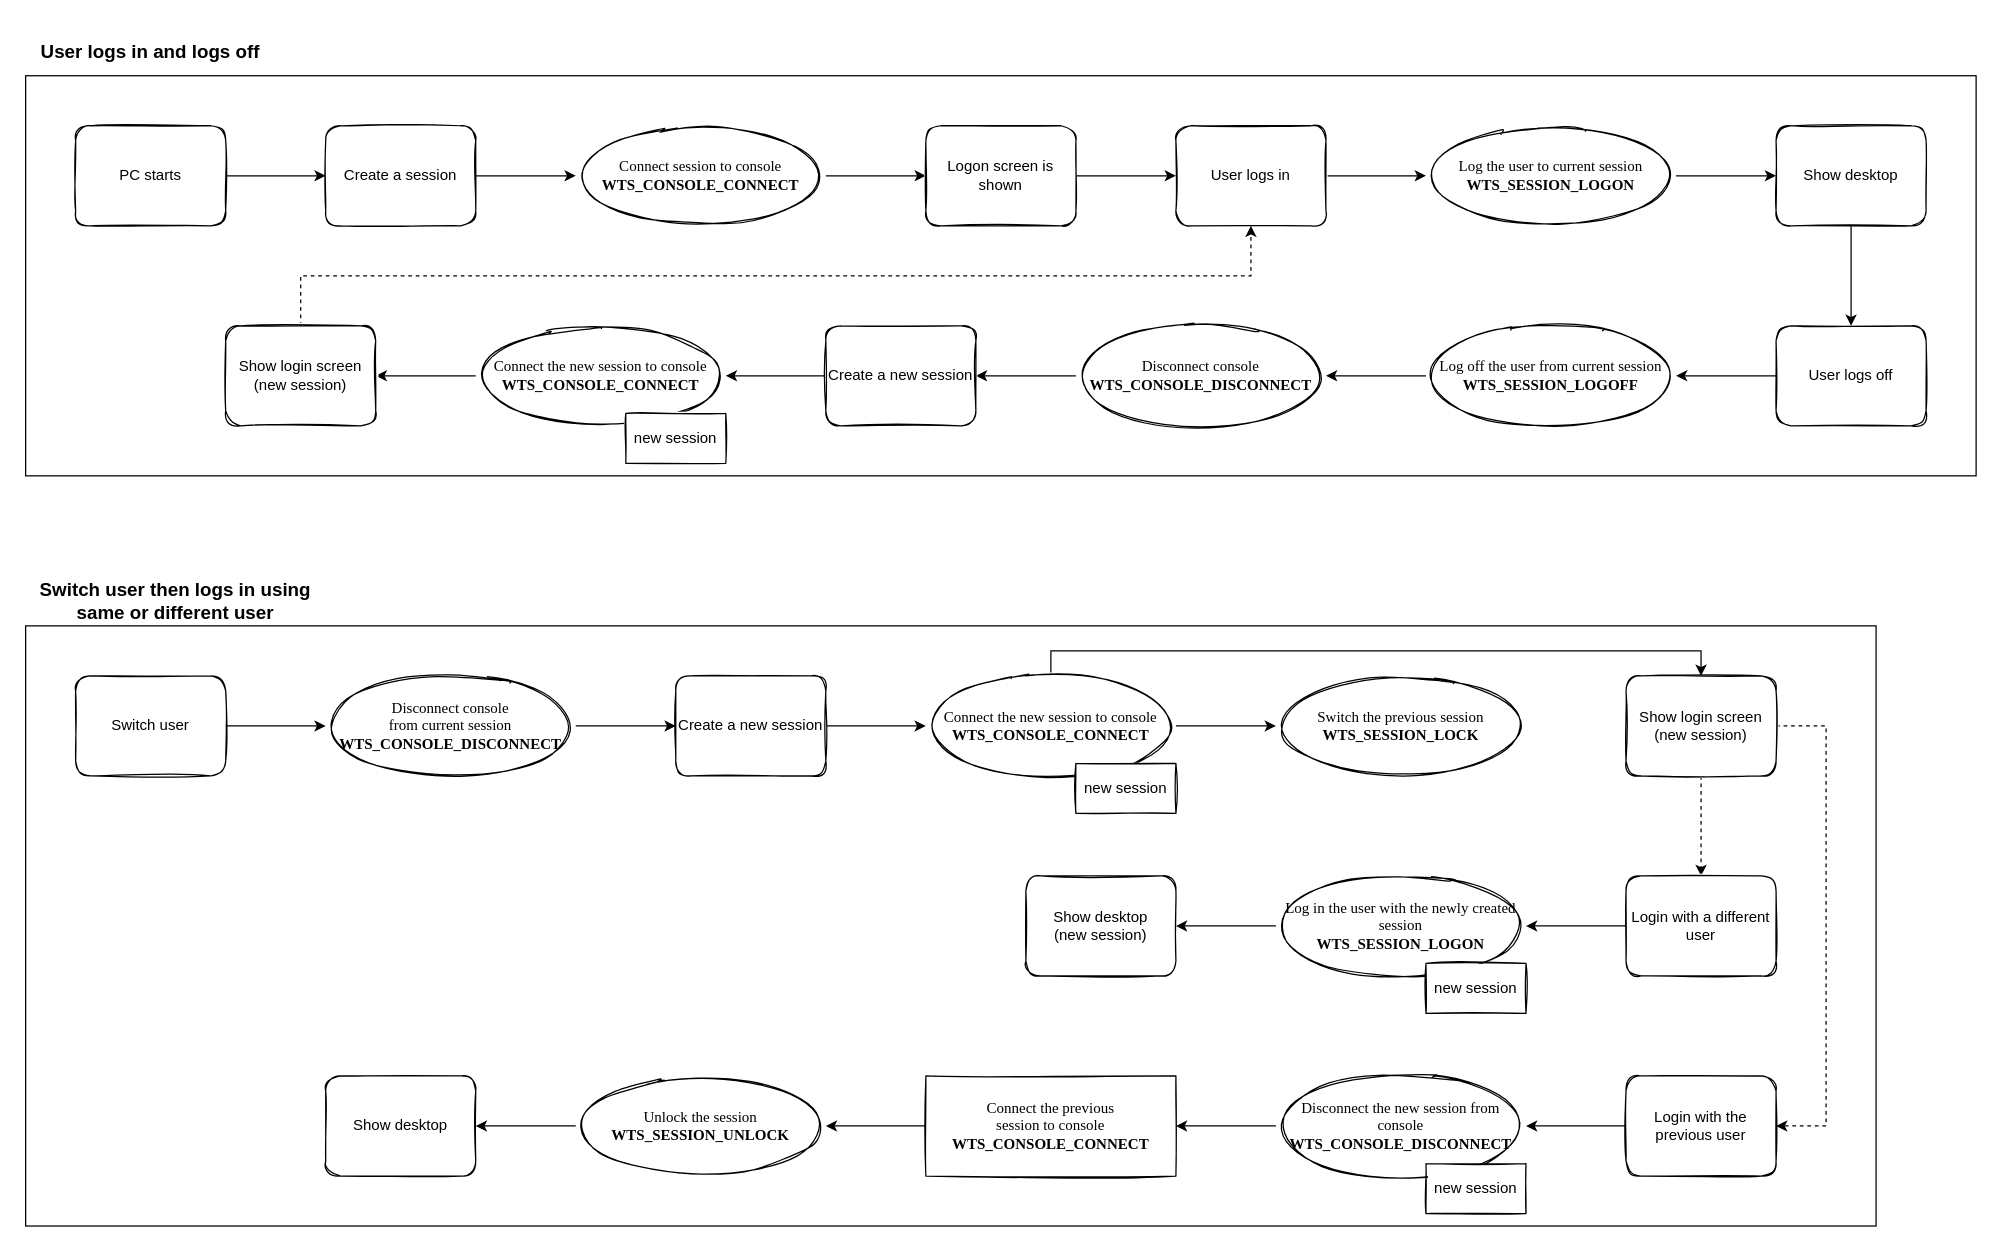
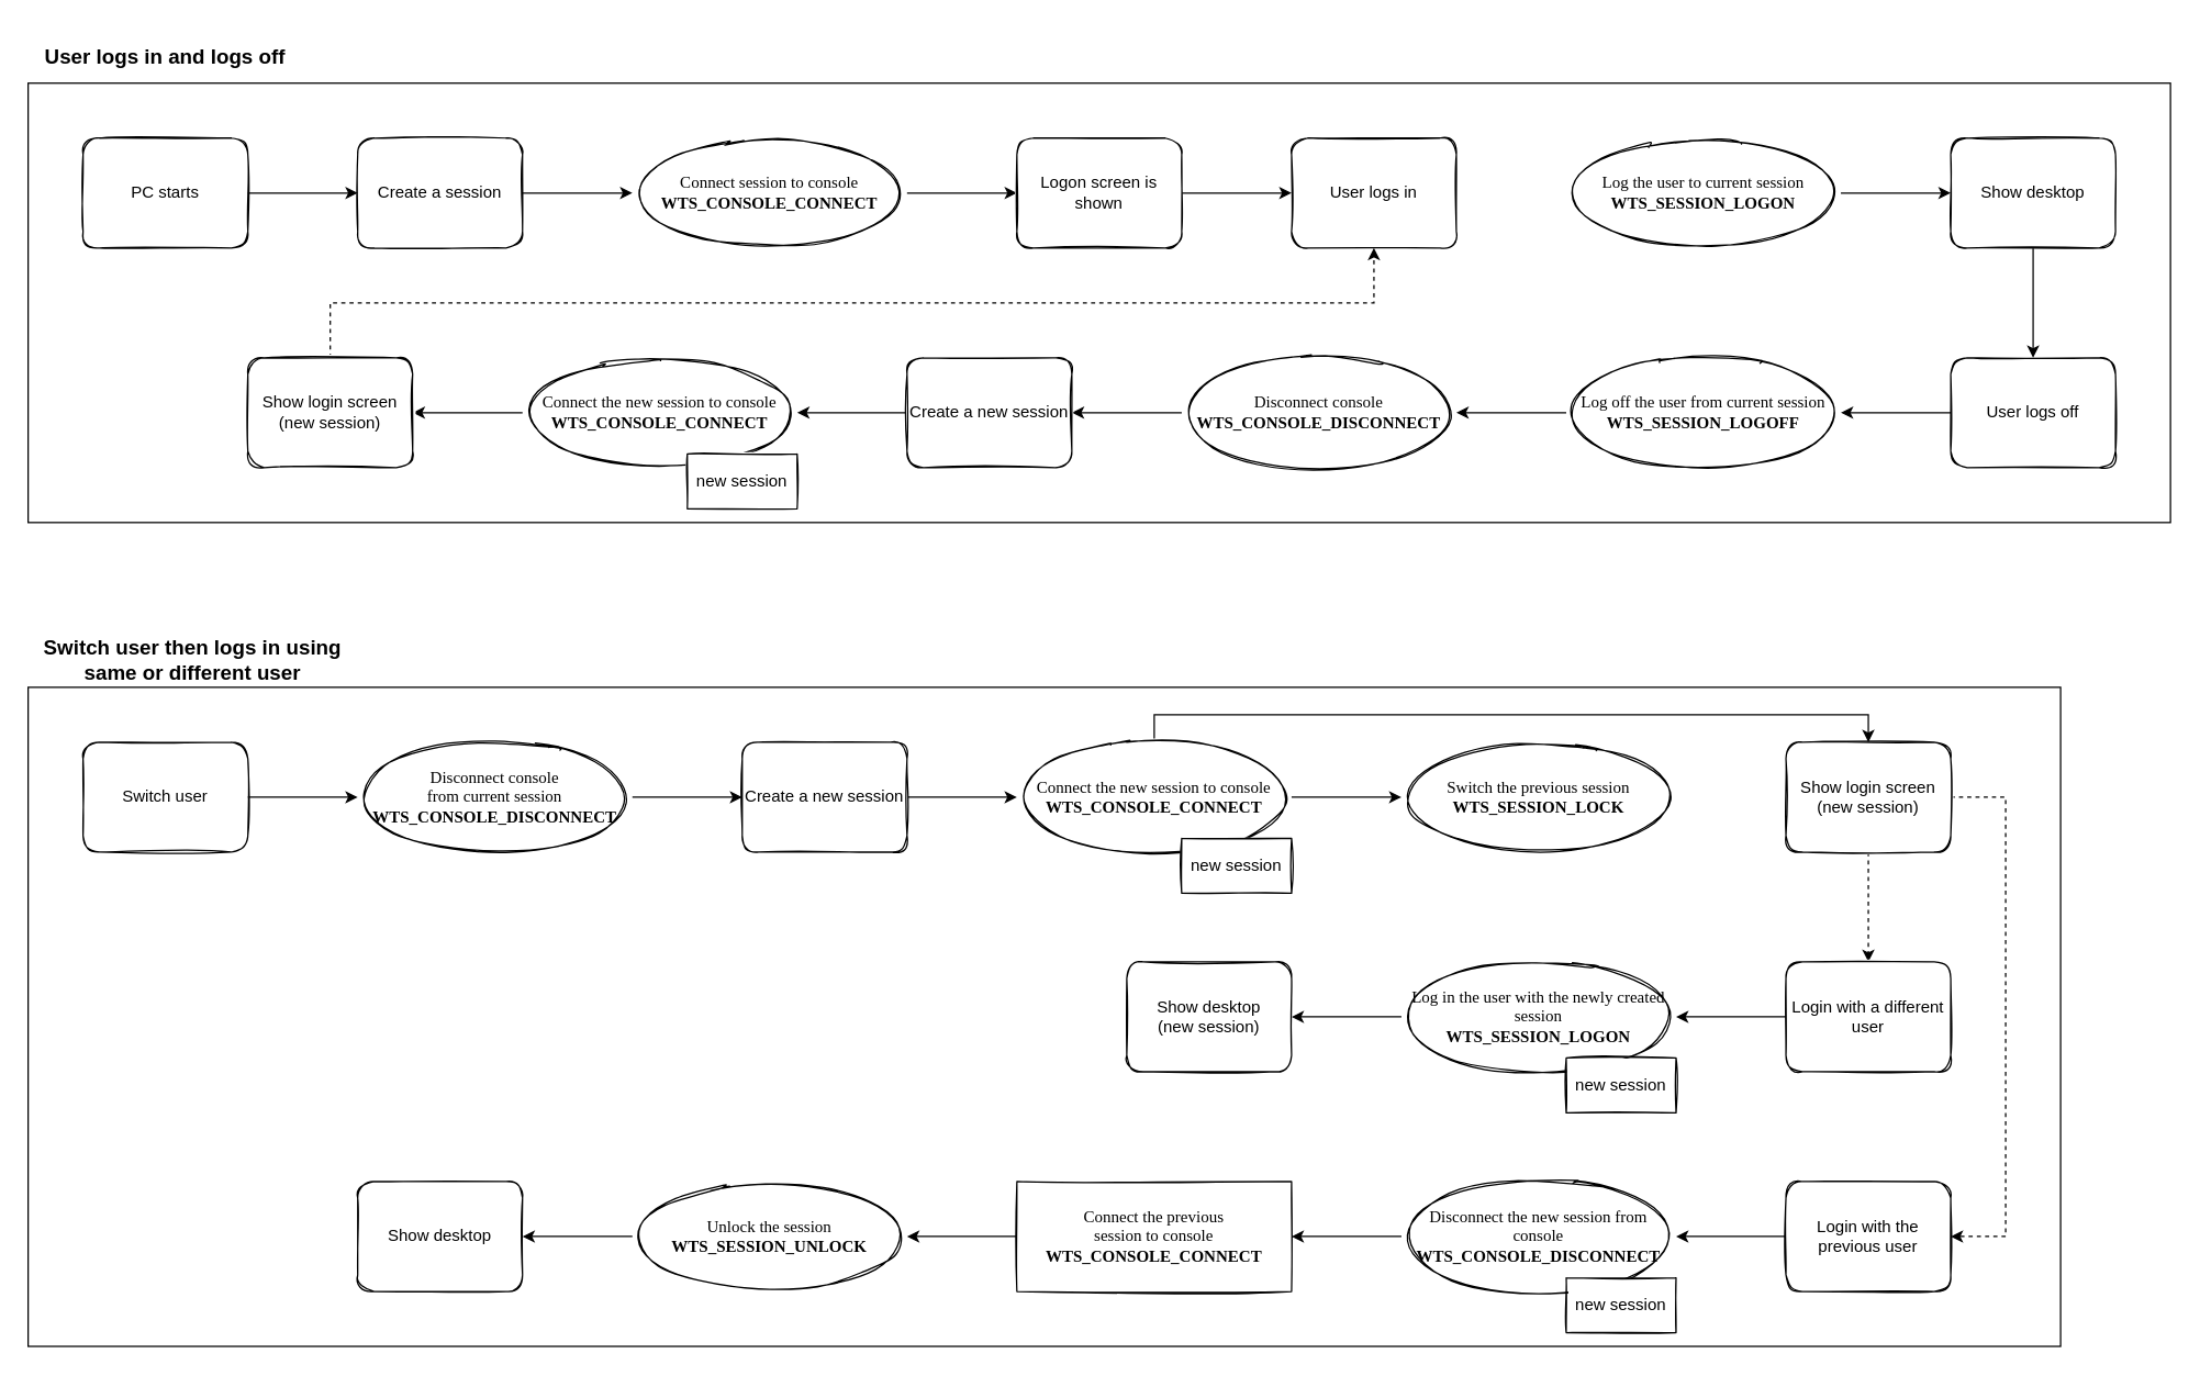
  <mxCell id="0" />
  <mxCell id="1" parent="0" />
  <mxCell id="2" value="" style="rounded=0;whiteSpace=wrap;html=1;shadow=0;glass=0;sketch=0;fillColor=none;fontSize=15;" vertex="1" parent="1"><mxGeometry x="20" y="500" width="1480" height="480" as="geometry" /></mxCell>
  <mxCell id="3" value="" style="rounded=0;whiteSpace=wrap;html=1;shadow=0;glass=0;sketch=0;fillColor=none;" vertex="1" parent="1"><mxGeometry x="20" y="60" width="1560" height="320" as="geometry" /></mxCell>
  <mxCell id="4" value="" style="edgeStyle=orthogonalEdgeStyle;rounded=0;orthogonalLoop=1;jettySize=auto;html=1;shadow=0;" edge="1" parent="1" source="5" target="17"><mxGeometry relative="1" as="geometry" /></mxCell>
  <mxCell id="5" value="Connect session to console&lt;br&gt;&lt;b&gt;WTS_CONSOLE_CONNECT&lt;/b&gt;" style="ellipse;whiteSpace=wrap;html=1;rounded=0;shadow=0;comic=0;labelBackgroundColor=none;strokeWidth=1;fontFamily=Verdana;fontSize=12;align=center;sketch=1;" vertex="1" parent="1"><mxGeometry x="460" y="100" width="200" height="80" as="geometry" /></mxCell>
  <mxCell id="6" value="" style="edgeStyle=orthogonalEdgeStyle;rounded=0;orthogonalLoop=1;jettySize=auto;html=1;shadow=0;" edge="1" parent="1" source="7" target="5"><mxGeometry relative="1" as="geometry" /></mxCell>
  <mxCell id="7" value="Create a session" style="rounded=1;whiteSpace=wrap;html=1;shadow=0;glass=0;sketch=1;" vertex="1" parent="1"><mxGeometry x="260" y="100" width="120" height="80" as="geometry" /></mxCell>
  <mxCell id="8" value="" style="edgeStyle=orthogonalEdgeStyle;rounded=0;orthogonalLoop=1;jettySize=auto;html=1;shadow=0;" edge="1" parent="1" source="9" target="7"><mxGeometry relative="1" as="geometry" /></mxCell>
  <mxCell id="9" value="PC starts" style="rounded=1;whiteSpace=wrap;html=1;shadow=0;glass=0;sketch=1;" vertex="1" parent="1"><mxGeometry x="60" y="100" width="120" height="80" as="geometry" /></mxCell>
- <mxCell id="10" value="" style="edgeStyle=orthogonalEdgeStyle;rounded=0;orthogonalLoop=1;jettySize=auto;html=1;shadow=0;" edge="1" parent="1" source="11" target="13"><mxGeometry relative="1" as="geometry" /></mxCell>
  <mxCell id="11" value="User logs in" style="rounded=1;whiteSpace=wrap;html=1;shadow=0;glass=0;sketch=1;" vertex="1" parent="1"><mxGeometry x="940" y="100" width="120" height="80" as="geometry" /></mxCell>
  <mxCell id="12" value="" style="edgeStyle=orthogonalEdgeStyle;rounded=0;orthogonalLoop=1;jettySize=auto;html=1;shadow=0;" edge="1" parent="1" source="13" target="15"><mxGeometry relative="1" as="geometry" /></mxCell>
  <mxCell id="13" value="Log the user to current session&lt;br&gt;&lt;b&gt;WTS_SESSION_LOGON&lt;/b&gt;" style="ellipse;whiteSpace=wrap;html=1;rounded=0;shadow=0;comic=0;labelBackgroundColor=none;strokeWidth=1;fontFamily=Verdana;fontSize=12;align=center;sketch=1;" vertex="1" parent="1"><mxGeometry x="1140" y="100" width="200" height="80" as="geometry" /></mxCell>
  <mxCell id="14" value="" style="edgeStyle=orthogonalEdgeStyle;rounded=0;orthogonalLoop=1;jettySize=auto;html=1;shadow=0;" edge="1" parent="1" source="15" target="21"><mxGeometry relative="1" as="geometry" /></mxCell>
  <mxCell id="15" value="Show desktop" style="rounded=1;whiteSpace=wrap;html=1;shadow=0;glass=0;sketch=1;" vertex="1" parent="1"><mxGeometry x="1420" y="100" width="120" height="80" as="geometry" /></mxCell>
  <mxCell id="16" value="" style="edgeStyle=orthogonalEdgeStyle;rounded=0;orthogonalLoop=1;jettySize=auto;html=1;shadow=0;" edge="1" parent="1" source="17" target="11"><mxGeometry relative="1" as="geometry" /></mxCell>
  <mxCell id="17" value="Logon screen is shown" style="rounded=1;whiteSpace=wrap;html=1;shadow=0;glass=0;sketch=1;" vertex="1" parent="1"><mxGeometry x="740" y="100" width="120" height="80" as="geometry" /></mxCell>
  <mxCell id="18" value="" style="edgeStyle=orthogonalEdgeStyle;rounded=0;orthogonalLoop=1;jettySize=auto;html=1;shadow=0;" edge="1" parent="1" source="19" target="23"><mxGeometry relative="1" as="geometry" /></mxCell>
  <mxCell id="19" value="Log off the user from current session&lt;br&gt;&lt;b&gt;WTS_SESSION_LOGOFF&lt;/b&gt;" style="ellipse;whiteSpace=wrap;html=1;rounded=0;shadow=0;comic=0;labelBackgroundColor=none;strokeWidth=1;fontFamily=Verdana;fontSize=12;align=center;sketch=1;" vertex="1" parent="1"><mxGeometry x="1140" y="260" width="200" height="80" as="geometry" /></mxCell>
  <mxCell id="20" value="" style="edgeStyle=orthogonalEdgeStyle;rounded=0;orthogonalLoop=1;jettySize=auto;html=1;shadow=0;" edge="1" parent="1" source="21" target="19"><mxGeometry relative="1" as="geometry" /></mxCell>
  <mxCell id="21" value="User logs off" style="rounded=1;whiteSpace=wrap;html=1;shadow=0;glass=0;sketch=1;" vertex="1" parent="1"><mxGeometry x="1420" y="260" width="120" height="80" as="geometry" /></mxCell>
  <mxCell id="22" value="" style="edgeStyle=orthogonalEdgeStyle;rounded=0;orthogonalLoop=1;jettySize=auto;html=1;shadow=0;" edge="1" parent="1" source="23" target="25"><mxGeometry relative="1" as="geometry" /></mxCell>
  <mxCell id="23" value="Disconnect console&lt;br&gt;&lt;b&gt;WTS_CONSOLE_DISCONNECT&lt;/b&gt;" style="ellipse;whiteSpace=wrap;html=1;rounded=0;shadow=0;comic=0;labelBackgroundColor=none;strokeWidth=1;fontFamily=Verdana;fontSize=12;align=center;sketch=1;" vertex="1" parent="1"><mxGeometry x="860" y="260" width="200" height="80" as="geometry" /></mxCell>
  <mxCell id="24" value="" style="edgeStyle=orthogonalEdgeStyle;rounded=0;orthogonalLoop=1;jettySize=auto;html=1;entryX=1;entryY=0.5;entryDx=0;entryDy=0;shadow=0;" edge="1" parent="1" source="25" target="27"><mxGeometry relative="1" as="geometry" /></mxCell>
  <mxCell id="25" value="Create a new session" style="rounded=1;whiteSpace=wrap;html=1;shadow=0;glass=0;sketch=1;" vertex="1" parent="1"><mxGeometry x="660" y="260" width="120" height="80" as="geometry" /></mxCell>
  <mxCell id="26" value="" style="edgeStyle=orthogonalEdgeStyle;rounded=0;orthogonalLoop=1;jettySize=auto;html=1;shadow=0;" edge="1" parent="1" source="27" target="30"><mxGeometry relative="1" as="geometry" /></mxCell>
  <mxCell id="27" value="Connect the new session to console&lt;br&gt;&lt;b&gt;WTS_CONSOLE_CONNECT&lt;/b&gt;" style="ellipse;whiteSpace=wrap;html=1;rounded=0;shadow=0;comic=0;labelBackgroundColor=none;strokeWidth=1;fontFamily=Verdana;fontSize=12;align=center;sketch=1;" vertex="1" parent="1"><mxGeometry x="380" y="260" width="200" height="80" as="geometry" /></mxCell>
  <mxCell id="28" value="new session" style="rounded=0;whiteSpace=wrap;html=1;shadow=0;glass=0;sketch=1;" vertex="1" parent="1"><mxGeometry x="500" y="330" width="80" height="40" as="geometry" /></mxCell>
  <mxCell id="29" style="edgeStyle=orthogonalEdgeStyle;rounded=0;orthogonalLoop=1;jettySize=auto;html=1;entryX=0.5;entryY=1;entryDx=0;entryDy=0;exitX=0.5;exitY=0;exitDx=0;exitDy=0;dashed=1;shadow=0;" edge="1" parent="1" source="30" target="11"><mxGeometry relative="1" as="geometry" /></mxCell>
  <mxCell id="30" value="Show login screen&lt;br&gt;(new session)" style="rounded=1;whiteSpace=wrap;html=1;shadow=0;glass=0;sketch=1;" vertex="1" parent="1"><mxGeometry x="180" y="260" width="120" height="80" as="geometry" /></mxCell>
  <mxCell id="31" value="User logs in and logs off" style="text;html=1;strokeColor=none;fillColor=none;align=center;verticalAlign=middle;whiteSpace=wrap;rounded=0;shadow=0;glass=0;sketch=0;fontStyle=1;fontSize=15;" vertex="1" parent="1"><mxGeometry x="20" y="20" width="200" height="40" as="geometry" /></mxCell>
  <mxCell id="32" value="" style="edgeStyle=orthogonalEdgeStyle;rounded=0;orthogonalLoop=1;jettySize=auto;html=1;fontSize=15;shadow=0;" edge="1" parent="1" source="33" target="35"><mxGeometry relative="1" as="geometry" /></mxCell>
  <mxCell id="33" value="Switch user" style="rounded=1;whiteSpace=wrap;html=1;shadow=0;glass=0;sketch=1;" vertex="1" parent="1"><mxGeometry x="60" y="540" width="120" height="80" as="geometry" /></mxCell>
  <mxCell id="34" value="" style="edgeStyle=orthogonalEdgeStyle;rounded=0;orthogonalLoop=1;jettySize=auto;html=1;fontSize=15;shadow=0;" edge="1" parent="1" source="35" target="37"><mxGeometry relative="1" as="geometry" /></mxCell>
  <mxCell id="35" value="Disconnect console&lt;br&gt;from current session&lt;br&gt;&lt;b&gt;WTS_CONSOLE_DISCONNECT&lt;/b&gt;" style="ellipse;whiteSpace=wrap;html=1;rounded=0;shadow=0;comic=0;labelBackgroundColor=none;strokeWidth=1;fontFamily=Verdana;fontSize=12;align=center;sketch=1;" vertex="1" parent="1"><mxGeometry x="260" y="540" width="200" height="80" as="geometry" /></mxCell>
  <mxCell id="36" value="" style="edgeStyle=orthogonalEdgeStyle;rounded=0;orthogonalLoop=1;jettySize=auto;html=1;fontSize=15;shadow=0;" edge="1" parent="1" source="37" target="40"><mxGeometry relative="1" as="geometry" /></mxCell>
  <mxCell id="37" value="Create a new session" style="rounded=1;whiteSpace=wrap;html=1;shadow=0;glass=0;sketch=1;" vertex="1" parent="1"><mxGeometry x="540" y="540" width="120" height="80" as="geometry" /></mxCell>
  <mxCell id="38" value="" style="edgeStyle=orthogonalEdgeStyle;rounded=0;orthogonalLoop=1;jettySize=auto;html=1;fontSize=15;shadow=0;" edge="1" parent="1" source="40" target="45"><mxGeometry relative="1" as="geometry" /></mxCell>
  <mxCell id="39" style="edgeStyle=orthogonalEdgeStyle;rounded=0;orthogonalLoop=1;jettySize=auto;html=1;entryX=0.5;entryY=0;entryDx=0;entryDy=0;fontSize=15;exitX=0.5;exitY=0;exitDx=0;exitDy=0;shadow=0;" edge="1" parent="1" source="40" target="44"><mxGeometry relative="1" as="geometry" /></mxCell>
  <mxCell id="40" value="Connect the new session to console&lt;br&gt;&lt;b&gt;WTS_CONSOLE_CONNECT&lt;/b&gt;" style="ellipse;whiteSpace=wrap;html=1;rounded=0;shadow=0;comic=0;labelBackgroundColor=none;strokeWidth=1;fontFamily=Verdana;fontSize=12;align=center;sketch=1;" vertex="1" parent="1"><mxGeometry x="740" y="540" width="200" height="80" as="geometry" /></mxCell>
  <mxCell id="41" value="new session" style="rounded=0;whiteSpace=wrap;html=1;shadow=0;glass=0;sketch=1;" vertex="1" parent="1"><mxGeometry x="860" y="610" width="80" height="40" as="geometry" /></mxCell>
  <mxCell id="42" value="" style="edgeStyle=orthogonalEdgeStyle;rounded=0;orthogonalLoop=1;jettySize=auto;html=1;fontSize=15;dashed=1;shadow=0;" edge="1" parent="1" source="44" target="47"><mxGeometry relative="1" as="geometry" /></mxCell>
  <mxCell id="43" style="edgeStyle=orthogonalEdgeStyle;rounded=0;orthogonalLoop=1;jettySize=auto;html=1;entryX=1;entryY=0.5;entryDx=0;entryDy=0;dashed=1;fontSize=15;exitX=1;exitY=0.5;exitDx=0;exitDy=0;shadow=0;" edge="1" parent="1" source="44" target="53"><mxGeometry relative="1" as="geometry"><Array as="points"><mxPoint x="1460" y="580" /><mxPoint x="1460" y="900" /></Array></mxGeometry></mxCell>
  <mxCell id="44" value="Show login screen&lt;br&gt;(new session)" style="rounded=1;whiteSpace=wrap;html=1;shadow=0;glass=0;sketch=1;" vertex="1" parent="1"><mxGeometry x="1300" y="540" width="120" height="80" as="geometry" /></mxCell>
  <mxCell id="45" value="Switch the previous session&lt;br&gt;&lt;b&gt;WTS_SESSION_LOCK&lt;/b&gt;" style="ellipse;whiteSpace=wrap;html=1;rounded=0;shadow=0;comic=0;labelBackgroundColor=none;strokeWidth=1;fontFamily=Verdana;fontSize=12;align=center;sketch=1;" vertex="1" parent="1"><mxGeometry x="1020" y="540" width="200" height="80" as="geometry" /></mxCell>
  <mxCell id="46" value="" style="edgeStyle=orthogonalEdgeStyle;rounded=0;orthogonalLoop=1;jettySize=auto;html=1;fontSize=15;entryX=1;entryY=0.5;entryDx=0;entryDy=0;shadow=0;" edge="1" parent="1" source="47" target="49"><mxGeometry relative="1" as="geometry" /></mxCell>
  <mxCell id="47" value="Login with a different user" style="rounded=1;whiteSpace=wrap;html=1;shadow=0;glass=0;sketch=1;" vertex="1" parent="1"><mxGeometry x="1300" y="700" width="120" height="80" as="geometry" /></mxCell>
  <mxCell id="48" value="" style="edgeStyle=orthogonalEdgeStyle;rounded=0;orthogonalLoop=1;jettySize=auto;html=1;fontSize=15;shadow=0;" edge="1" parent="1" source="49" target="51"><mxGeometry relative="1" as="geometry" /></mxCell>
  <mxCell id="49" value="Log in the user with the newly created session&lt;br&gt;&lt;b&gt;WTS_SESSION_LOGON&lt;/b&gt;" style="ellipse;whiteSpace=wrap;html=1;rounded=0;shadow=0;comic=0;labelBackgroundColor=none;strokeWidth=1;fontFamily=Verdana;fontSize=12;align=center;sketch=1;" vertex="1" parent="1"><mxGeometry x="1020" y="700" width="200" height="80" as="geometry" /></mxCell>
  <mxCell id="50" value="new session" style="rounded=0;whiteSpace=wrap;html=1;shadow=0;glass=0;sketch=1;" vertex="1" parent="1"><mxGeometry x="1140" y="770" width="80" height="40" as="geometry" /></mxCell>
  <mxCell id="51" value="Show desktop&lt;br&gt;(new session)" style="rounded=1;whiteSpace=wrap;html=1;shadow=0;glass=0;sketch=1;" vertex="1" parent="1"><mxGeometry x="820" y="700" width="120" height="80" as="geometry" /></mxCell>
  <mxCell id="52" style="edgeStyle=orthogonalEdgeStyle;rounded=0;orthogonalLoop=1;jettySize=auto;html=1;entryX=1;entryY=0.5;entryDx=0;entryDy=0;fontSize=15;shadow=0;" edge="1" parent="1" source="53" target="55"><mxGeometry relative="1" as="geometry" /></mxCell>
  <mxCell id="53" value="Login with the previous user" style="rounded=1;whiteSpace=wrap;html=1;shadow=0;glass=0;sketch=1;" vertex="1" parent="1"><mxGeometry x="1300" y="860" width="120" height="80" as="geometry" /></mxCell>
  <mxCell id="54" value="" style="edgeStyle=orthogonalEdgeStyle;rounded=0;orthogonalLoop=1;jettySize=auto;html=1;fontSize=15;shadow=0;" edge="1" parent="1" source="55" target="58"><mxGeometry relative="1" as="geometry" /></mxCell>
  <mxCell id="55" value="Disconnect the new session from console&lt;br&gt;&lt;b&gt;WTS_CONSOLE_DISCONNECT&lt;/b&gt;" style="ellipse;whiteSpace=wrap;html=1;rounded=0;shadow=0;comic=0;labelBackgroundColor=none;strokeWidth=1;fontFamily=Verdana;fontSize=12;align=center;sketch=1;" vertex="1" parent="1"><mxGeometry x="1020" y="860" width="200" height="80" as="geometry" /></mxCell>
  <mxCell id="56" value="new session" style="rounded=0;whiteSpace=wrap;html=1;shadow=0;glass=0;sketch=1;" vertex="1" parent="1"><mxGeometry x="1140" y="930" width="80" height="40" as="geometry" /></mxCell>
  <mxCell id="57" value="" style="edgeStyle=orthogonalEdgeStyle;rounded=0;orthogonalLoop=1;jettySize=auto;html=1;fontSize=15;shadow=0;" edge="1" parent="1" source="58" target="60"><mxGeometry relative="1" as="geometry" /></mxCell>
  <mxCell id="58" value="Connect the previous&lt;br&gt;session to console&lt;br&gt;&lt;b&gt;WTS_CONSOLE_CONNECT&lt;/b&gt;" style="whiteSpace=wrap;html=1;shadow=0;comic=0;labelBackgroundColor=none;strokeWidth=1;fontFamily=Verdana;fontSize=12;align=center;sketch=1;rounded=0;" vertex="1" parent="1"><mxGeometry x="740" y="860" width="200" height="80" as="geometry" /></mxCell>
  <mxCell id="59" value="" style="edgeStyle=orthogonalEdgeStyle;rounded=0;orthogonalLoop=1;jettySize=auto;html=1;fontSize=15;shadow=0;" edge="1" parent="1" source="60" target="61"><mxGeometry relative="1" as="geometry" /></mxCell>
  <mxCell id="60" value="Unlock the session&lt;br&gt;&lt;b&gt;WTS_SESSION_UNLOCK&lt;/b&gt;" style="ellipse;whiteSpace=wrap;html=1;rounded=0;shadow=0;comic=0;labelBackgroundColor=none;strokeWidth=1;fontFamily=Verdana;fontSize=12;align=center;sketch=1;" vertex="1" parent="1"><mxGeometry x="460" y="860" width="200" height="80" as="geometry" /></mxCell>
  <mxCell id="61" value="Show desktop" style="rounded=1;whiteSpace=wrap;html=1;shadow=0;glass=0;sketch=1;" vertex="1" parent="1"><mxGeometry x="260" y="860" width="120" height="80" as="geometry" /></mxCell>
  <mxCell id="62" value="Switch user then logs in using same or different user" style="text;html=1;strokeColor=none;fillColor=none;align=center;verticalAlign=middle;whiteSpace=wrap;rounded=0;shadow=0;glass=0;sketch=0;fontStyle=1;fontSize=15;" vertex="1" parent="1"><mxGeometry x="20" y="460" width="240" height="40" as="geometry" /></mxCell>
